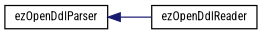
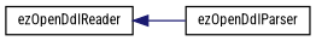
  digraph {
    rankdir=LR
    fontname="Roboto Condensed"
    node [color=black fillcolor=white fontname="Roboto Condensed" fontsize=10 shape=record style=filled]
    n1 [height=0.2 label=ezOpenDdlParser width=0.4]
    n2 [height=0.2 label=ezOpenDdlReader width=0.4]
-   n1 -> n2 [color=midnightblue dir=back fontname="Roboto Condensed" fontsize=10 labelfontname=Helvetica labelfontsize=10 style=solid]
+   n2 -> n1 [color=midnightblue dir=back fontname="Roboto Condensed" fontsize=10 labelfontname=Helvetica labelfontsize=10 style=solid]
  }
